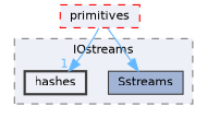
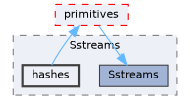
  digraph {
    compound=true
    node [color=grey25 fillcolor="#edf0f7" fontname=Helvetica fontsize=10 shape=box]
    edge [color=steelblue1 fontcolor=steelblue1 fontname=Helvetica fontsize=10 headlabel=1 labeldistance=1.5 labelfontname=Helvetica labelfontsize=10]
    n1 [fillcolor="#a2b4d6" height=0.2 label=Sstreams style=filled width=0.4]
    n2 [height=0.2 label=hashes style="filled,bold" width=0.4]
    n3 [color=red height=0.2 label=primitives style="filled,dashed" width=0.4]
    subgraph cluster_1 {
      bgcolor="#edf0f7"
      fontname=Helvetica
      fontsize=10
-     label=IOstreams
+     label=Sstreams
      pencolor=grey50
      style="filled,dashed"
      n1
      n2
    }
-   n3 -> n2
+   n2 -> n3
    n3 -> n1
  }
